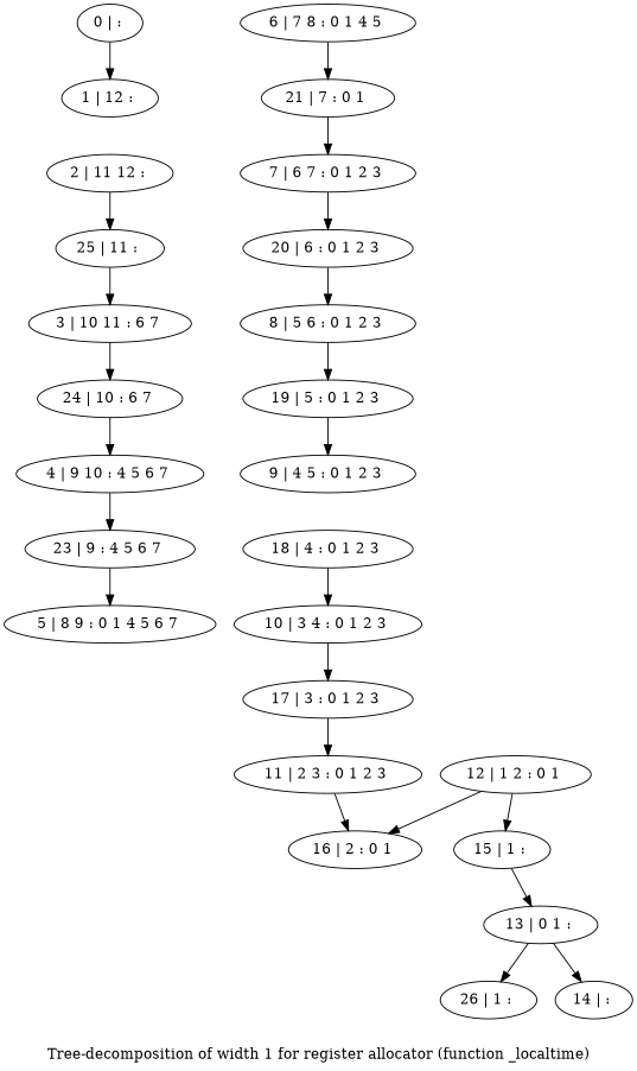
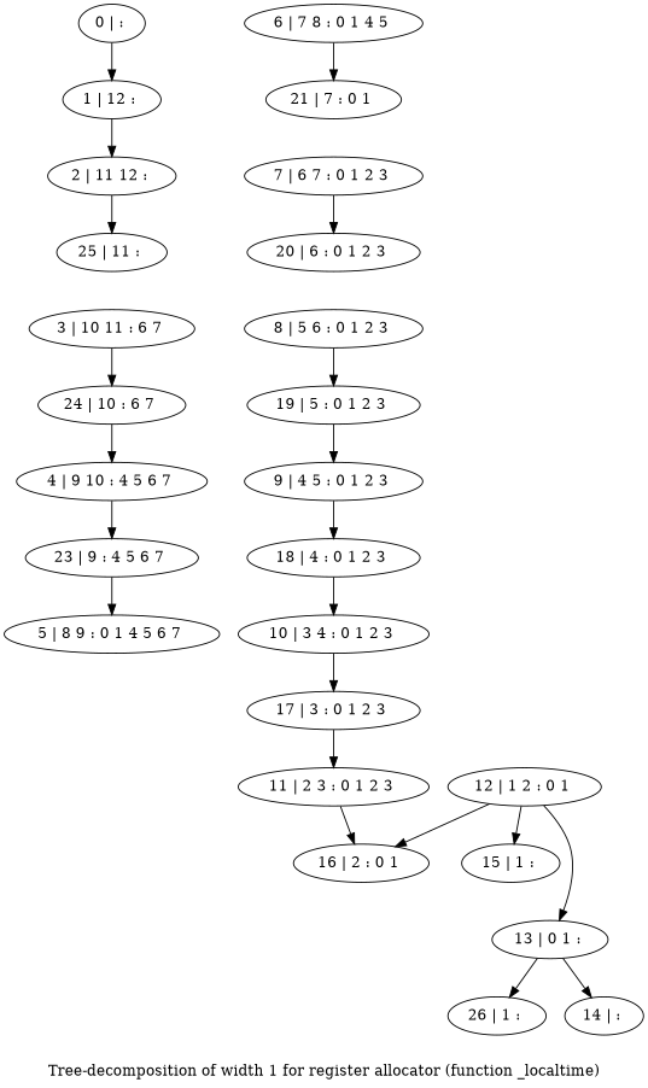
  digraph {
    label="Tree-decomposition of width 1 for register allocator (function _localtime)"
    n1 [label="0 | : "]
    n2 [label="1 | 12 : "]
    n3 [label="2 | 11 12 : "]
    n4 [label="25 | 11 : "]
    n5 [label="3 | 10 11 : 6 7 "]
    n6 [label="24 | 10 : 6 7 "]
    n7 [label="4 | 9 10 : 4 5 6 7 "]
    n8 [label="23 | 9 : 4 5 6 7 "]
    n9 [label="5 | 8 9 : 0 1 4 5 6 7 "]
    n10 [label="6 | 7 8 : 0 1 4 5 "]
    n11 [label="21 | 7 : 0 1 "]
    n12 [label="7 | 6 7 : 0 1 2 3 "]
    n13 [label="20 | 6 : 0 1 2 3 "]
    n14 [label="8 | 5 6 : 0 1 2 3 "]
    n15 [label="19 | 5 : 0 1 2 3 "]
    n16 [label="9 | 4 5 : 0 1 2 3 "]
    n17 [label="18 | 4 : 0 1 2 3 "]
    n18 [label="10 | 3 4 : 0 1 2 3 "]
    n19 [label="17 | 3 : 0 1 2 3 "]
    n20 [label="11 | 2 3 : 0 1 2 3 "]
    n21 [label="16 | 2 : 0 1 "]
    n22 [label="12 | 1 2 : 0 1 "]
    n23 [label="15 | 1 : "]
    n24 [label="13 | 0 1 : "]
    n25 [label="26 | 1 : "]
    n26 [label="14 | : "]
    n1 -> n2
+   n2 -> n3
    n3 -> n4
-   n4 -> n5
    n5 -> n6
    n6 -> n7
    n7 -> n8
    n8 -> n9
    n10 -> n11
-   n11 -> n12
    n12 -> n13
-   n13 -> n14
    n14 -> n15
    n15 -> n16
+   n16 -> n17
    n17 -> n18
    n18 -> n19
    n19 -> n20
    n20 -> n21
    n22 -> n21
    n22 -> n23
-   n23 -> n24
+   n22 -> n24
    n24 -> n25
    n24 -> n26
  }
